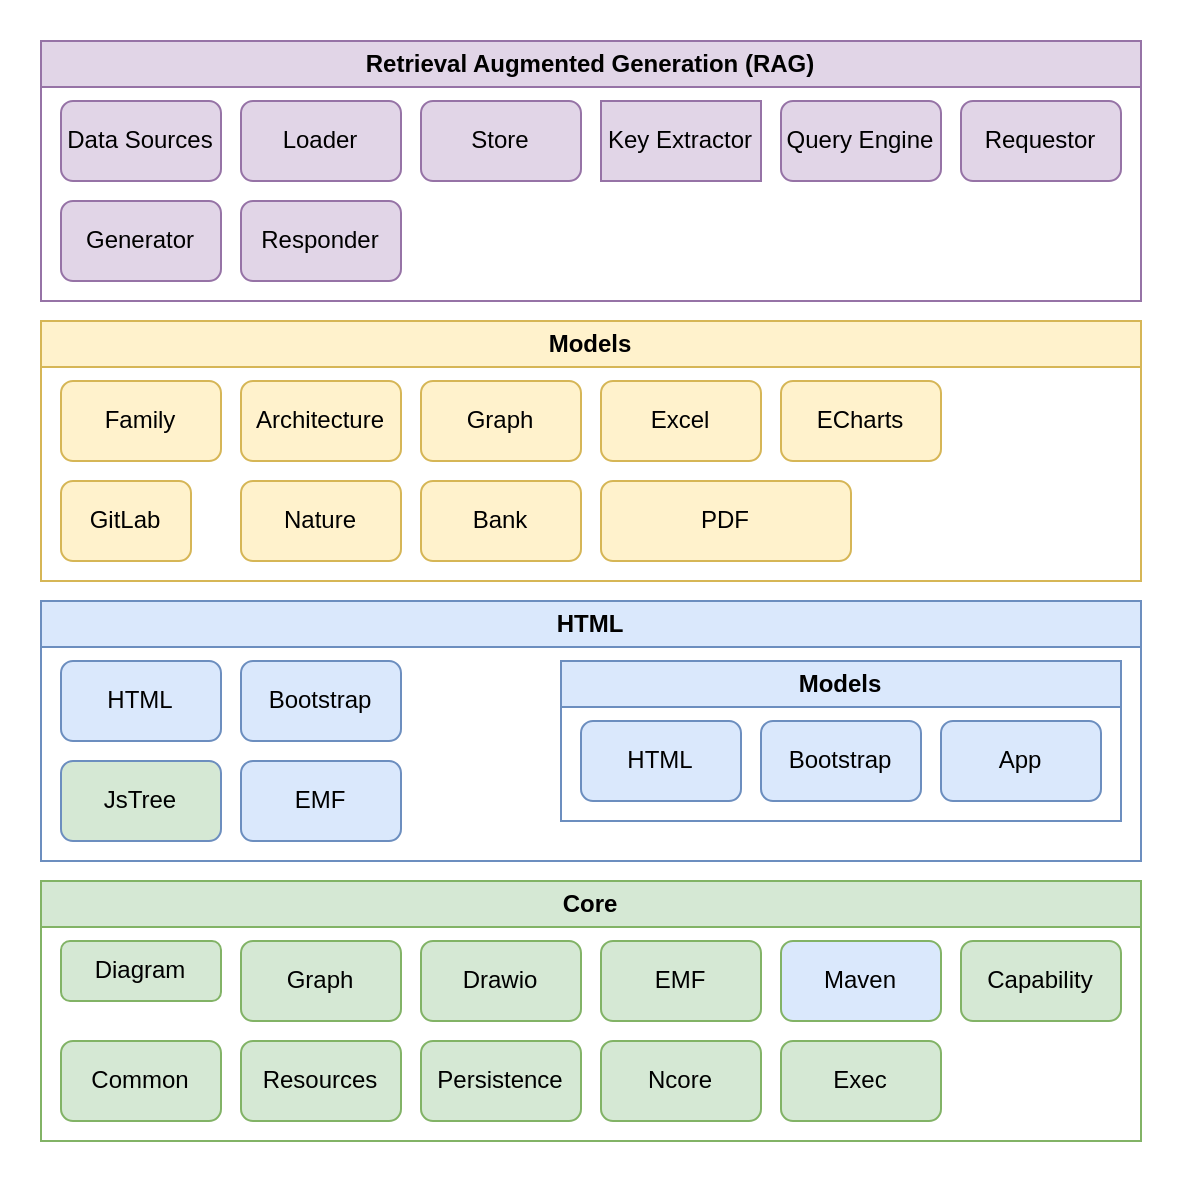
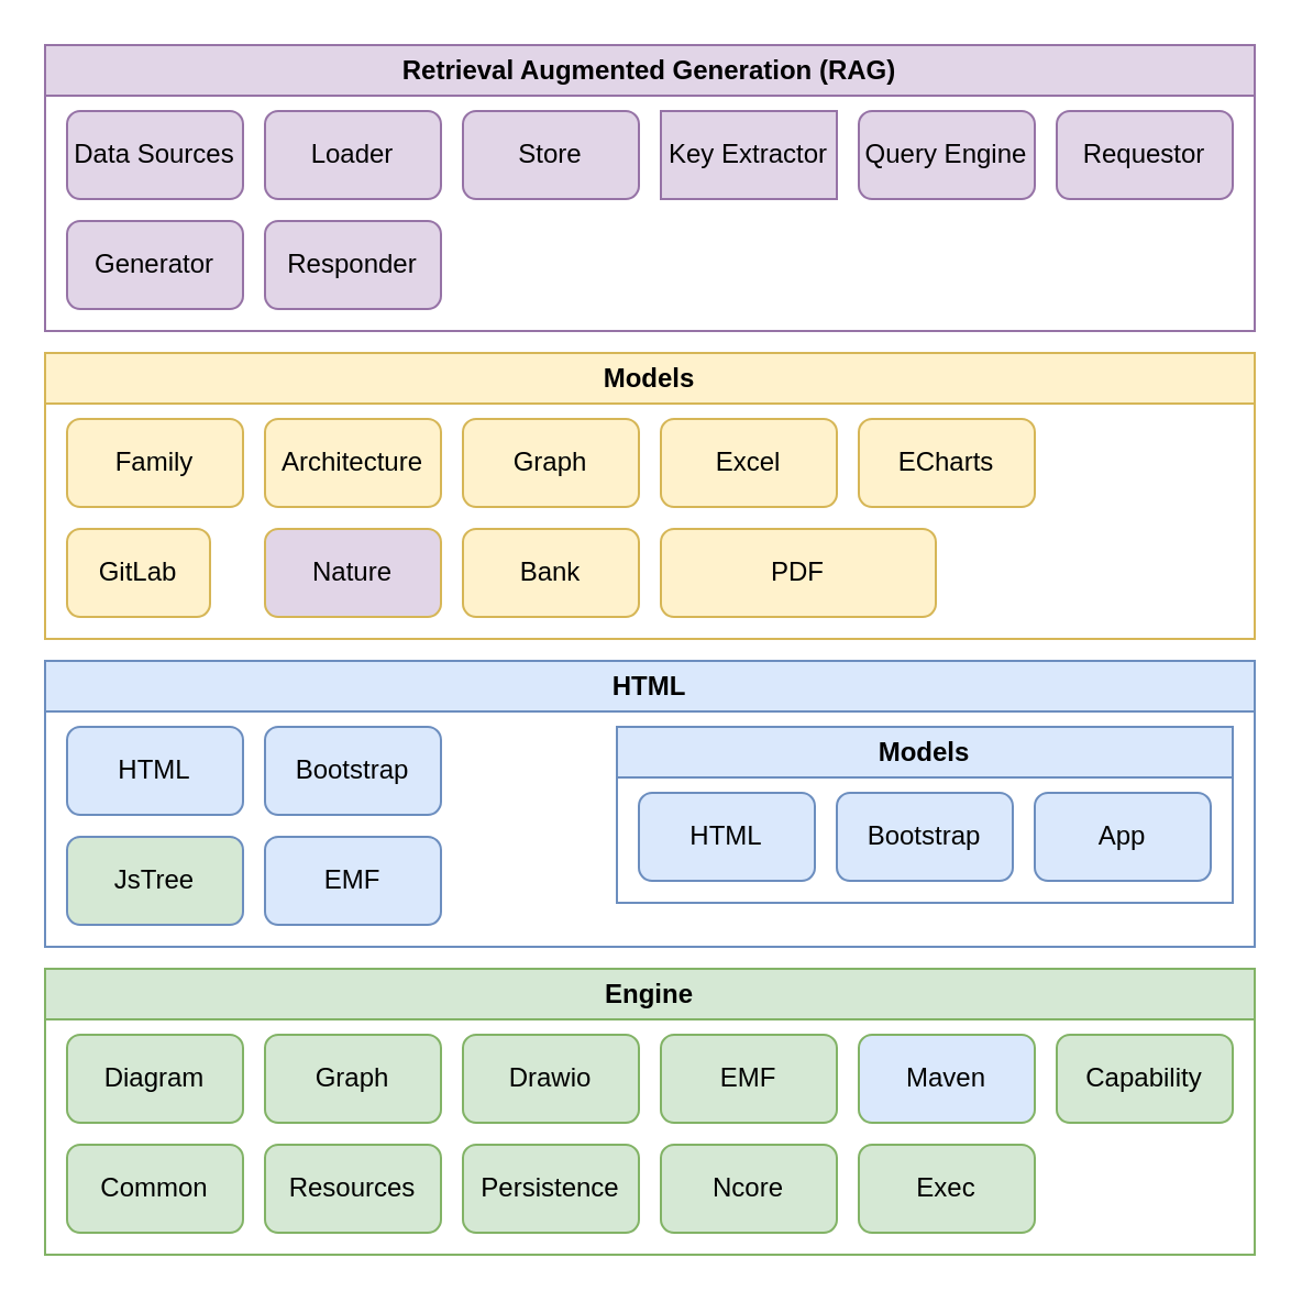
  <mxCell id="0" value="" />
  <mxCell id="1" value="" parent="0" />
- <mxCell id="2" value="Core" style="swimlane;whiteSpace=wrap;html=1;collapsible=0;fillColor=#d5e8d4;strokeColor=#82b366;" parent="1" vertex="1"><mxGeometry x="20" y="440" width="550" height="130" as="geometry" /></mxCell>
+ <mxCell id="2" value="Engine" style="swimlane;whiteSpace=wrap;html=1;collapsible=0;fillColor=#d5e8d4;strokeColor=#82b366;" parent="1" vertex="1"><mxGeometry x="20" y="440" width="550" height="130" as="geometry" /></mxCell>
  <mxCell id="3" value="Common" style="rounded=1;whiteSpace=wrap;html=1;fillColor=#d5e8d4;strokeColor=#82b366;" parent="2" vertex="1"><mxGeometry x="10" y="80" width="80" height="40" as="geometry" /></mxCell>
  <mxCell id="4" value="Resources" style="rounded=1;whiteSpace=wrap;html=1;fillColor=#d5e8d4;strokeColor=#82b366;" parent="2" vertex="1"><mxGeometry x="100" y="80" width="80" height="40" as="geometry" /></mxCell>
  <mxCell id="5" value="Persistence" style="rounded=1;whiteSpace=wrap;html=1;fillColor=#d5e8d4;strokeColor=#82b366;" parent="2" vertex="1"><mxGeometry x="190" y="80" width="80" height="40" as="geometry" /></mxCell>
  <mxCell id="6" value="Ncore" style="rounded=1;whiteSpace=wrap;html=1;fillColor=#d5e8d4;strokeColor=#82b366;" parent="2" vertex="1"><mxGeometry x="280" y="80" width="80" height="40" as="geometry" /></mxCell>
- <mxCell id="7" value="Diagram" style="rounded=1;whiteSpace=wrap;html=1;fillColor=#d5e8d4;strokeColor=#82b366;" parent="2" vertex="1"><mxGeometry x="10" y="30" width="80" height="30" as="geometry" /></mxCell>
+ <mxCell id="7" value="Diagram" style="rounded=1;whiteSpace=wrap;html=1;fillColor=#d5e8d4;strokeColor=#82b366;" parent="2" vertex="1"><mxGeometry x="10" y="30" width="80" height="40" as="geometry" /></mxCell>
  <mxCell id="8" value="Graph" style="rounded=1;whiteSpace=wrap;html=1;fillColor=#d5e8d4;strokeColor=#82b366;" parent="2" vertex="1"><mxGeometry x="100" y="30" width="80" height="40" as="geometry" /></mxCell>
  <mxCell id="9" value="Drawio" style="rounded=1;whiteSpace=wrap;html=1;fillColor=#d5e8d4;strokeColor=#82b366;" parent="2" vertex="1"><mxGeometry x="190" y="30" width="80" height="40" as="geometry" /></mxCell>
  <mxCell id="10" value="EMF" style="rounded=1;whiteSpace=wrap;html=1;fillColor=#d5e8d4;strokeColor=#82b366;" parent="2" vertex="1"><mxGeometry x="280" y="30" width="80" height="40" as="geometry" /></mxCell>
  <mxCell id="11" value="Exec" style="rounded=1;whiteSpace=wrap;html=1;fillColor=#d5e8d4;strokeColor=#82b366;" parent="2" vertex="1"><mxGeometry x="370" y="80" width="80" height="40" as="geometry" /></mxCell>
  <mxCell id="12" value="Maven" style="rounded=1;whiteSpace=wrap;html=1;fillColor=#dae8fc;strokeColor=#82b366;" parent="2" vertex="1"><mxGeometry x="370" y="30" width="80" height="40" as="geometry" /></mxCell>
  <mxCell id="13" value="Capability" style="rounded=1;whiteSpace=wrap;html=1;fillColor=#d5e8d4;strokeColor=#82b366;" vertex="1" parent="2"><mxGeometry x="460" y="30" width="80" height="40" as="geometry" /></mxCell>
  <mxCell id="14" value="HTML" style="swimlane;whiteSpace=wrap;html=1;collapsible=0;fillColor=#dae8fc;strokeColor=#6c8ebf;" parent="1" vertex="1"><mxGeometry x="20" y="300" width="550" height="130" as="geometry" /></mxCell>
  <mxCell id="15" value="HTML" style="rounded=1;whiteSpace=wrap;html=1;fillColor=#dae8fc;strokeColor=#6c8ebf;" parent="14" vertex="1"><mxGeometry x="10" y="30" width="80" height="40" as="geometry" /></mxCell>
  <mxCell id="16" value="Models" style="swimlane;whiteSpace=wrap;html=1;collapsible=0;fillColor=#dae8fc;strokeColor=#6c8ebf;" parent="14" vertex="1"><mxGeometry x="260" y="30" width="280" height="80" as="geometry" /></mxCell>
  <mxCell id="17" value="HTML" style="rounded=1;whiteSpace=wrap;html=1;fillColor=#dae8fc;strokeColor=#6c8ebf;" parent="16" vertex="1"><mxGeometry x="10" y="30" width="80" height="40" as="geometry" /></mxCell>
  <mxCell id="18" value="Bootstrap" style="rounded=1;whiteSpace=wrap;html=1;fillColor=#dae8fc;strokeColor=#6c8ebf;" parent="16" vertex="1"><mxGeometry x="100" y="30" width="80" height="40" as="geometry" /></mxCell>
  <mxCell id="19" value="App" style="rounded=1;whiteSpace=wrap;html=1;fillColor=#dae8fc;strokeColor=#6c8ebf;" parent="16" vertex="1"><mxGeometry x="190" y="30" width="80" height="40" as="geometry" /></mxCell>
  <mxCell id="20" value="JsTree" style="rounded=1;whiteSpace=wrap;html=1;fillColor=#d5e8d4;strokeColor=#6c8ebf;" parent="14" vertex="1"><mxGeometry x="10" y="80" width="80" height="40" as="geometry" /></mxCell>
  <mxCell id="21" value="Bootstrap" style="rounded=1;whiteSpace=wrap;html=1;fillColor=#dae8fc;strokeColor=#6c8ebf;" parent="14" vertex="1"><mxGeometry x="100" y="30" width="80" height="40" as="geometry" /></mxCell>
  <mxCell id="22" value="EMF" style="rounded=1;whiteSpace=wrap;html=1;fillColor=#dae8fc;strokeColor=#6c8ebf;" parent="14" vertex="1"><mxGeometry x="100" y="80" width="80" height="40" as="geometry" /></mxCell>
  <mxCell id="23" value="Models" style="swimlane;whiteSpace=wrap;html=1;collapsible=0;fillColor=#fff2cc;strokeColor=#d6b656;" parent="1" vertex="1"><mxGeometry x="20" y="160" width="550" height="130" as="geometry" /></mxCell>
  <mxCell id="24" value="GitLab" style="rounded=1;whiteSpace=wrap;html=1;fillColor=#fff2cc;strokeColor=#d6b656;" parent="23" vertex="1"><mxGeometry x="10" y="80" width="65" height="40" as="geometry" /></mxCell>
  <mxCell id="25" value="Family" style="rounded=1;whiteSpace=wrap;html=1;fillColor=#fff2cc;strokeColor=#d6b656;" parent="23" vertex="1"><mxGeometry x="10" y="30" width="80" height="40" as="geometry" /></mxCell>
  <mxCell id="26" value="Architecture" style="rounded=1;whiteSpace=wrap;html=1;fillColor=#fff2cc;strokeColor=#d6b656;" parent="23" vertex="1"><mxGeometry x="100" y="30" width="80" height="40" as="geometry" /></mxCell>
  <mxCell id="27" value="Graph" style="rounded=1;whiteSpace=wrap;html=1;fillColor=#fff2cc;strokeColor=#d6b656;" parent="23" vertex="1"><mxGeometry x="190" y="30" width="80" height="40" as="geometry" /></mxCell>
  <mxCell id="28" value="Excel" style="rounded=1;whiteSpace=wrap;html=1;fillColor=#fff2cc;strokeColor=#d6b656;" parent="23" vertex="1"><mxGeometry x="280" y="30" width="80" height="40" as="geometry" /></mxCell>
  <mxCell id="29" value="ECharts" style="rounded=1;whiteSpace=wrap;html=1;fillColor=#fff2cc;strokeColor=#d6b656;" parent="23" vertex="1"><mxGeometry x="370" y="30" width="80" height="40" as="geometry" /></mxCell>
- <mxCell id="30" value="Nature" style="rounded=1;whiteSpace=wrap;html=1;fillColor=#fff2cc;strokeColor=#d6b656;" parent="23" vertex="1"><mxGeometry x="100" y="80" width="80" height="40" as="geometry" /></mxCell>
+ <mxCell id="30" value="Nature" style="rounded=1;whiteSpace=wrap;html=1;fillColor=#e1d5e7;strokeColor=#d6b656;" parent="23" vertex="1"><mxGeometry x="100" y="80" width="80" height="40" as="geometry" /></mxCell>
  <mxCell id="31" value="Bank" style="rounded=1;whiteSpace=wrap;html=1;fillColor=#fff2cc;strokeColor=#d6b656;" parent="23" vertex="1"><mxGeometry x="190" y="80" width="80" height="40" as="geometry" /></mxCell>
  <mxCell id="32" value="PDF" style="rounded=1;whiteSpace=wrap;html=1;fillColor=#fff2cc;strokeColor=#d6b656;" parent="23" vertex="1"><mxGeometry x="280" y="80" width="125" height="40" as="geometry" /></mxCell>
  <mxCell id="33" value="Retrieval Augmented Generation (RAG)" style="swimlane;whiteSpace=wrap;html=1;collapsible=0;fillColor=#e1d5e7;strokeColor=#9673a6;" parent="1" vertex="1"><mxGeometry x="20" y="20" width="550" height="130" as="geometry" /></mxCell>
  <mxCell id="34" value="Data Sources" style="rounded=1;whiteSpace=wrap;html=1;fillColor=#e1d5e7;strokeColor=#9673a6;" parent="33" vertex="1"><mxGeometry x="10" y="30" width="80" height="40" as="geometry" /></mxCell>
  <mxCell id="35" value="Loader" style="rounded=1;whiteSpace=wrap;html=1;fillColor=#e1d5e7;strokeColor=#9673a6;" parent="33" vertex="1"><mxGeometry x="100" y="30" width="80" height="40" as="geometry" /></mxCell>
  <mxCell id="36" value="Store" style="rounded=1;whiteSpace=wrap;html=1;fillColor=#e1d5e7;strokeColor=#9673a6;" parent="33" vertex="1"><mxGeometry x="190" y="30" width="80" height="40" as="geometry" /></mxCell>
  <mxCell id="37" value="Key Extractor" style="whiteSpace=wrap;html=1;fillColor=#e1d5e7;strokeColor=#9673a6;rounded=0;" parent="33" vertex="1"><mxGeometry x="280" y="30" width="80" height="40" as="geometry" /></mxCell>
  <mxCell id="38" value="Query Engine" style="rounded=1;whiteSpace=wrap;html=1;fillColor=#e1d5e7;strokeColor=#9673a6;" parent="33" vertex="1"><mxGeometry x="370" y="30" width="80" height="40" as="geometry" /></mxCell>
  <mxCell id="39" value="Requestor" style="rounded=1;whiteSpace=wrap;html=1;fillColor=#e1d5e7;strokeColor=#9673a6;" parent="33" vertex="1"><mxGeometry x="460" y="30" width="80" height="40" as="geometry" /></mxCell>
  <mxCell id="40" value="Generator" style="rounded=1;whiteSpace=wrap;html=1;fillColor=#e1d5e7;strokeColor=#9673a6;" parent="33" vertex="1"><mxGeometry x="10" y="80" width="80" height="40" as="geometry" /></mxCell>
  <mxCell id="41" value="Responder" style="rounded=1;whiteSpace=wrap;html=1;fillColor=#e1d5e7;strokeColor=#9673a6;" parent="33" vertex="1"><mxGeometry x="100" y="80" width="80" height="40" as="geometry" /></mxCell>
